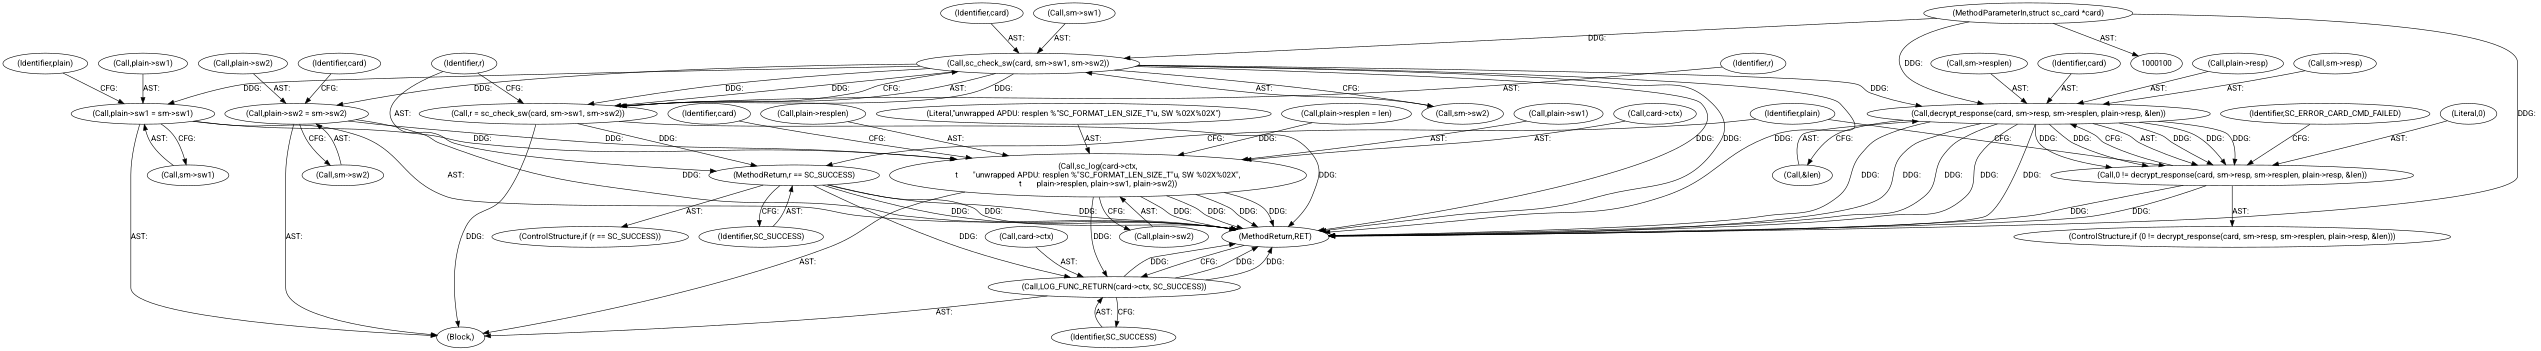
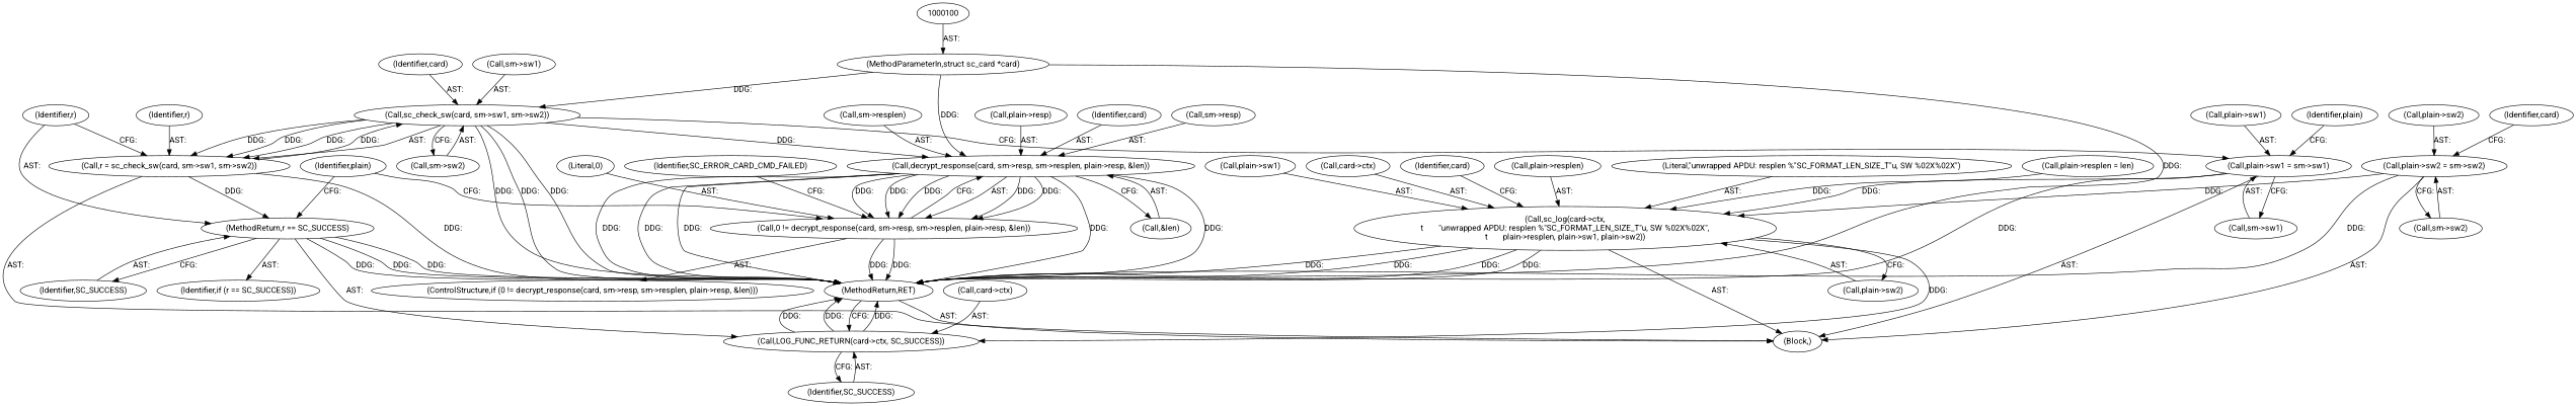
  digraph {
    fontname=Roboto
    node [fontname=Roboto]
    edge [fontname=Roboto]
    n1 [label="(Call,sc_check_sw(card, sm->sw1, sm->sw2))"]
    n2 [label="(Call,r = sc_check_sw(card, sm->sw1, sm->sw2))"]
    n3 [label="(Call,decrypt_response(card, sm->resp, sm->resplen, plain->resp, &len))"]
    n4 [label="(Call,plain->sw1 = sm->sw1)"]
    n5 [label="(Call,plain->sw2 = sm->sw2)"]
    n6 [label="(Call,sm->sw2)"]
    n7 [label="(MethodReturn,RET)"]
    n8 [label="(MethodReturn,r == SC_SUCCESS)"]
    n9 [label="(Block,)"]
    n10 [label="(Call,0 != decrypt_response(card, sm->resp, sm->resplen, plain->resp, &len))"]
    n11 [label="(Call,&len)"]
    n12 [label="(Call,sc_log(card->ctx,\n\t       \"unwrapped APDU: resplen %\"SC_FORMAT_LEN_SIZE_T\"u, SW %02X%02X\",\n\t       plain->resplen, plain->sw1, plain->sw2))"]
    n13 [label="(Call,sm->sw1)"]
    n14 [label="(Call,sm->sw2)"]
    n15 [label="(Call,LOG_FUNC_RETURN(card->ctx, SC_SUCCESS))"]
    n16 [label="(MethodParameterIn,struct sc_card *card)"]
    1000100
    n18 [label="(Identifier,SC_SUCCESS)"]
-   n19 [label="(ControlStructure,if (r == SC_SUCCESS))"]
+   n19 [label="(Identifier,if (r == SC_SUCCESS))"]
    n20 [label="(Identifier,SC_SUCCESS)"]
    n21 [label="(ControlStructure,if (0 != decrypt_response(card, sm->resp, sm->resplen, plain->resp, &len)))"]
    n22 [label="(Call,plain->sw2)"]
    n23 [label="(Call,plain->sw1)"]
    n24 [label="(Call,sm->resplen)"]
    n25 [label="(Call,card->ctx)"]
    n26 [label="(Call,plain->resp)"]
    n27 [label="(Identifier,SC_ERROR_CARD_CMD_FAILED)"]
    n28 [label="(Literal,0)"]
    n29 [label="(Identifier,card)"]
    n30 [label="(Call,sm->sw1)"]
    n31 [label="(Call,plain->sw1)"]
    n32 [label="(Call,plain->sw2)"]
    n33 [label="(Identifier,plain)"]
    n34 [label="(Identifier,card)"]
    n35 [label="(Call,card->ctx)"]
    n36 [label="(Identifier,plain)"]
    n37 [label="(Identifier,card)"]
    n38 [label="(Call,sm->resp)"]
    n39 [label="(Call,plain->resplen)"]
    n40 [label="(Identifier,r)"]
    n41 [label="(Identifier,r)"]
    n42 [label="(Identifier,card)"]
    n43 [label="(Literal,\"unwrapped APDU: resplen %\"SC_FORMAT_LEN_SIZE_T\"u, SW %02X%02X\")"]
    n44 [label="(Call,plain->resplen = len)"]
    n1 -> n2 [label="AST: "]
    n1 -> n2 [label="DDG: "]
    n1 -> n2 [label="DDG: "]
    n1 -> n2 [label="DDG: "]
    n1 -> n3 [label="DDG: "]
-   n1 -> n4 [label="DDG: "]
-   n1 -> n5 [label="DDG: "]
+   n1 -> n4 [label="CFG: "]
    n1 -> n6 [label="CFG: "]
    n1 -> n7 [label="DDG: "]
    n1 -> n7 [label="DDG: "]
    n1 -> n7 [label="DDG: "]
-   n2 -> n1 [label="CFG: "]
+   n2 -> n1 [label="DDG: "]
    n2 -> n7 [label="DDG: "]
    n2 -> n8 [label="DDG: "]
-   n2 -> n9 [label="DDG: "]
+   n2 -> n9 [label="AST: "]
    n3 -> n7 [label="DDG: "]
    n3 -> n7 [label="DDG: "]
    n3 -> n7 [label="DDG: "]
    n3 -> n7 [label="DDG: "]
    n3 -> n7 [label="DDG: "]
    n3 -> n10 [label="AST: "]
    n3 -> n10 [label="DDG: "]
    n3 -> n10 [label="DDG: "]
    n3 -> n10 [label="DDG: "]
    n3 -> n10 [label="DDG: "]
    n3 -> n10 [label="DDG: "]
    n3 -> n11 [label="CFG: "]
-   n4 -> n7 [label="AST: "]
+   n4 -> n7 [label="DDG: "]
    n4 -> n9 [label="AST: "]
    n4 -> n12 [label="DDG: "]
    n4 -> n13 [label="CFG: "]
    n5 -> n7 [label="DDG: "]
    n5 -> n9 [label="AST: "]
    n5 -> n12 [label="DDG: "]
    n5 -> n14 [label="CFG: "]
    n6 -> n1 [label="AST: "]
    n7 -> n15 [label="CFG: "]
    n8 -> n7 [label="DDG: "]
    n8 -> n7 [label="DDG: "]
    n8 -> n7 [label="DDG: "]
-   n8 -> n15 [label="DDG: "]
+   n8 -> n15 [label="AST: "]
    n8 -> n18 [label="CFG: "]
    n8 -> n19 [label="AST: "]
    n10 -> n3 [label="CFG: "]
    n10 -> n7 [label="DDG: "]
    n10 -> n7 [label="DDG: "]
    n10 -> n21 [label="AST: "]
    n11 -> n3 [label="AST: "]
    n12 -> n7 [label="DDG: "]
    n12 -> n7 [label="DDG: "]
    n12 -> n7 [label="DDG: "]
    n12 -> n7 [label="DDG: "]
    n12 -> n9 [label="AST: "]
    n12 -> n15 [label="DDG: "]
    n12 -> n22 [label="CFG: "]
    n13 -> n4 [label="AST: "]
    n14 -> n5 [label="AST: "]
    n15 -> n7 [label="DDG: "]
    n15 -> n7 [label="DDG: "]
    n15 -> n7 [label="DDG: "]
-   n15 -> n9 [label="AST: "]
+   n7 -> n9 [label="AST: "]
    n15 -> n20 [label="CFG: "]
    n16 -> n1 [label="DDG: "]
    n16 -> n3 [label="DDG: "]
    n16 -> n7 [label="DDG: "]
-   n16 -> 1000100 [label="AST: "]
+   1000100 -> n16 [label="AST: "]
    n18 -> n8 [label="AST: "]
    n20 -> n15 [label="AST: "]
    n22 -> n12 [label="AST: "]
    n23 -> n12 [label="AST: "]
    n24 -> n3 [label="AST: "]
    n25 -> n15 [label="AST: "]
    n26 -> n3 [label="AST: "]
    n27 -> n10 [label="CFG: "]
    n28 -> n10 [label="AST: "]
    n29 -> n1 [label="AST: "]
    n30 -> n1 [label="AST: "]
    n31 -> n4 [label="AST: "]
    n32 -> n5 [label="AST: "]
    n33 -> n8 [label="CFG: "]
    n33 -> n10 [label="CFG: "]
    n34 -> n3 [label="AST: "]
    n35 -> n12 [label="AST: "]
    n36 -> n4 [label="CFG: "]
    n37 -> n12 [label="CFG: "]
    n38 -> n3 [label="AST: "]
    n39 -> n12 [label="AST: "]
    n40 -> n2 [label="AST: "]
    n41 -> n2 [label="CFG: "]
    n41 -> n8 [label="AST: "]
    n42 -> n5 [label="CFG: "]
    n43 -> n12 [label="AST: "]
    n44 -> n12 [label="DDG: "]
  }
